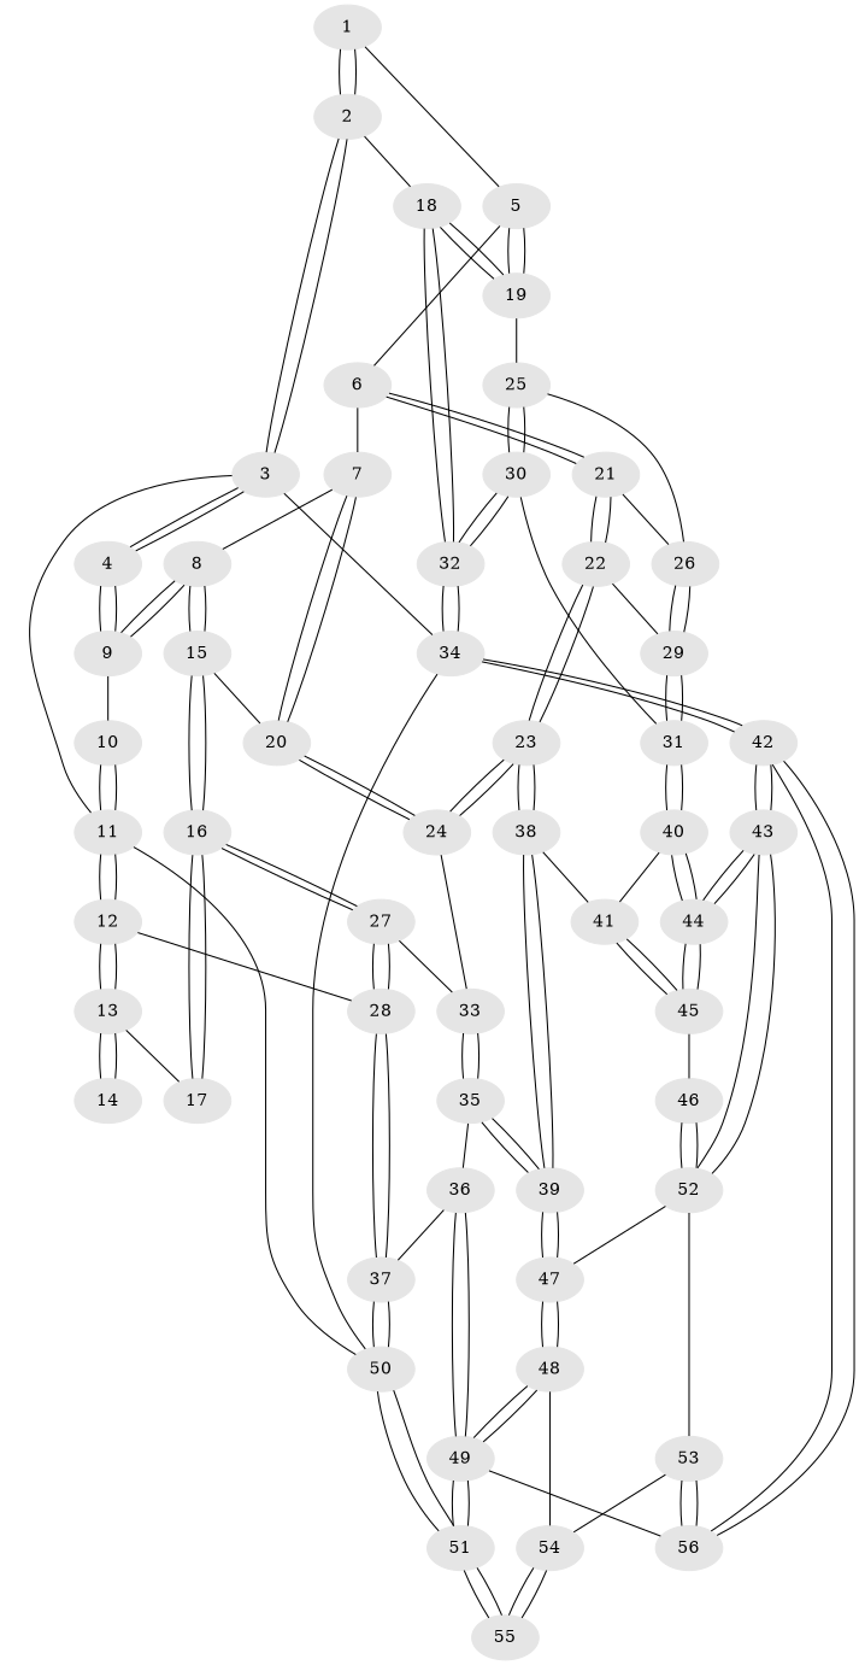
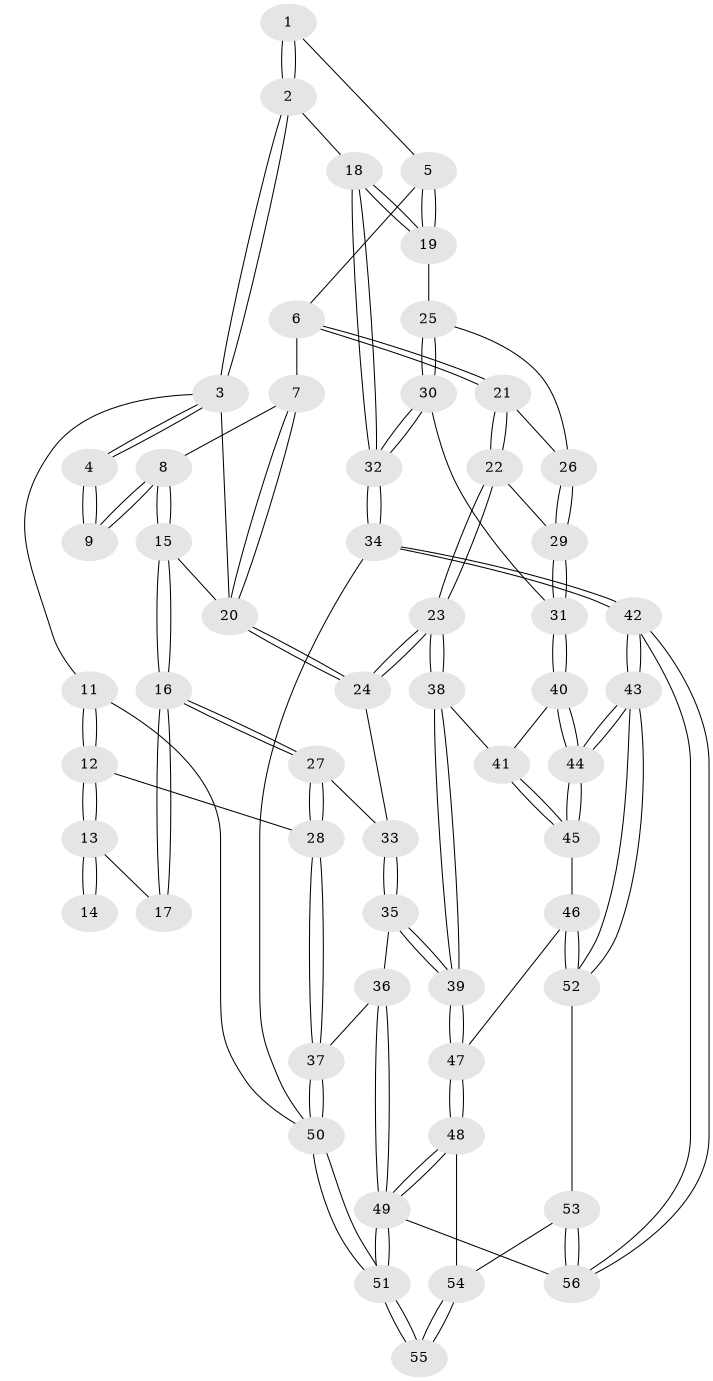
  graph {
    node [color=gray90 style=filled]
    1
    2
    5
    3
    18
    6
    19
    4
    11
    34
    32
    9
    12
    50
    42
-   10
    7
    21
    25
    8
    20
    22
    26
    15
    24
    16
    13
    28
    51
    14
    17
    37
    27
    33
    30
    23
    29
    38
    31
    39
    41
    35
    40
    44
    36
    43
    56
    49
    47
    45
    48
    46
    52
    53
    54
    55
    1 -- 2
    1 -- 2
    1 -- 5
    2 -- 3
    2 -- 3
    2 -- 18
    5 -- 6
    5 -- 19
    5 -- 19
    3 -- 4
    3 -- 4
    3 -- 11
-   3 -- 34
+   3 -- 20
    18 -- 19
    18 -- 19
    18 -- 32
    18 -- 32
    6 -- 7
    6 -- 21
    6 -- 21
    19 -- 25
    4 -- 9
    4 -- 9
    11 -- 12
    11 -- 12
    11 -- 50
    34 -- 50
    34 -- 42
    34 -- 42
    32 -- 34
    32 -- 34
-   9 -- 10
    12 -- 13
    12 -- 13
    12 -- 28
    50 -- 51
    50 -- 51
    42 -- 43
    42 -- 43
    42 -- 56
    42 -- 56
-   10 -- 11
-   10 -- 11
    7 -- 8
    7 -- 20
    7 -- 20
    21 -- 22
    21 -- 22
    21 -- 26
    25 -- 26
    25 -- 30
    25 -- 30
    8 -- 9
    8 -- 9
    8 -- 15
    8 -- 15
    20 -- 24
    20 -- 24
    22 -- 23
    22 -- 23
    22 -- 29
    26 -- 29
    26 -- 29
    15 -- 20
    15 -- 16
    15 -- 16
    24 -- 33
    16 -- 17
    16 -- 17
    16 -- 27
    16 -- 27
    13 -- 14
    13 -- 14
    13 -- 17
    28 -- 37
    28 -- 37
    51 -- 55
    51 -- 55
    37 -- 50
    37 -- 50
    27 -- 28
    27 -- 28
    27 -- 33
    33 -- 35
    33 -- 35
    30 -- 32
    30 -- 32
    30 -- 31
    23 -- 24
    23 -- 24
    23 -- 38
    23 -- 38
    29 -- 31
    29 -- 31
    38 -- 39
    38 -- 39
    38 -- 41
    31 -- 40
    31 -- 40
    39 -- 47
    39 -- 47
    41 -- 45
    41 -- 45
    35 -- 39
    35 -- 39
    35 -- 36
    40 -- 41
    40 -- 44
    40 -- 44
    44 -- 45
    44 -- 45
    36 -- 37
    36 -- 49
    36 -- 49
    43 -- 44
    43 -- 44
    43 -- 52
    43 -- 52
    49 -- 51
    49 -- 51
    49 -- 56
    47 -- 48
    47 -- 48
    45 -- 46
    48 -- 49
    48 -- 49
    48 -- 54
-   52 -- 47
+   46 -- 47
    46 -- 52
    46 -- 52
    52 -- 53
    53 -- 56
    53 -- 56
    53 -- 54
    54 -- 55
    54 -- 55
  }
